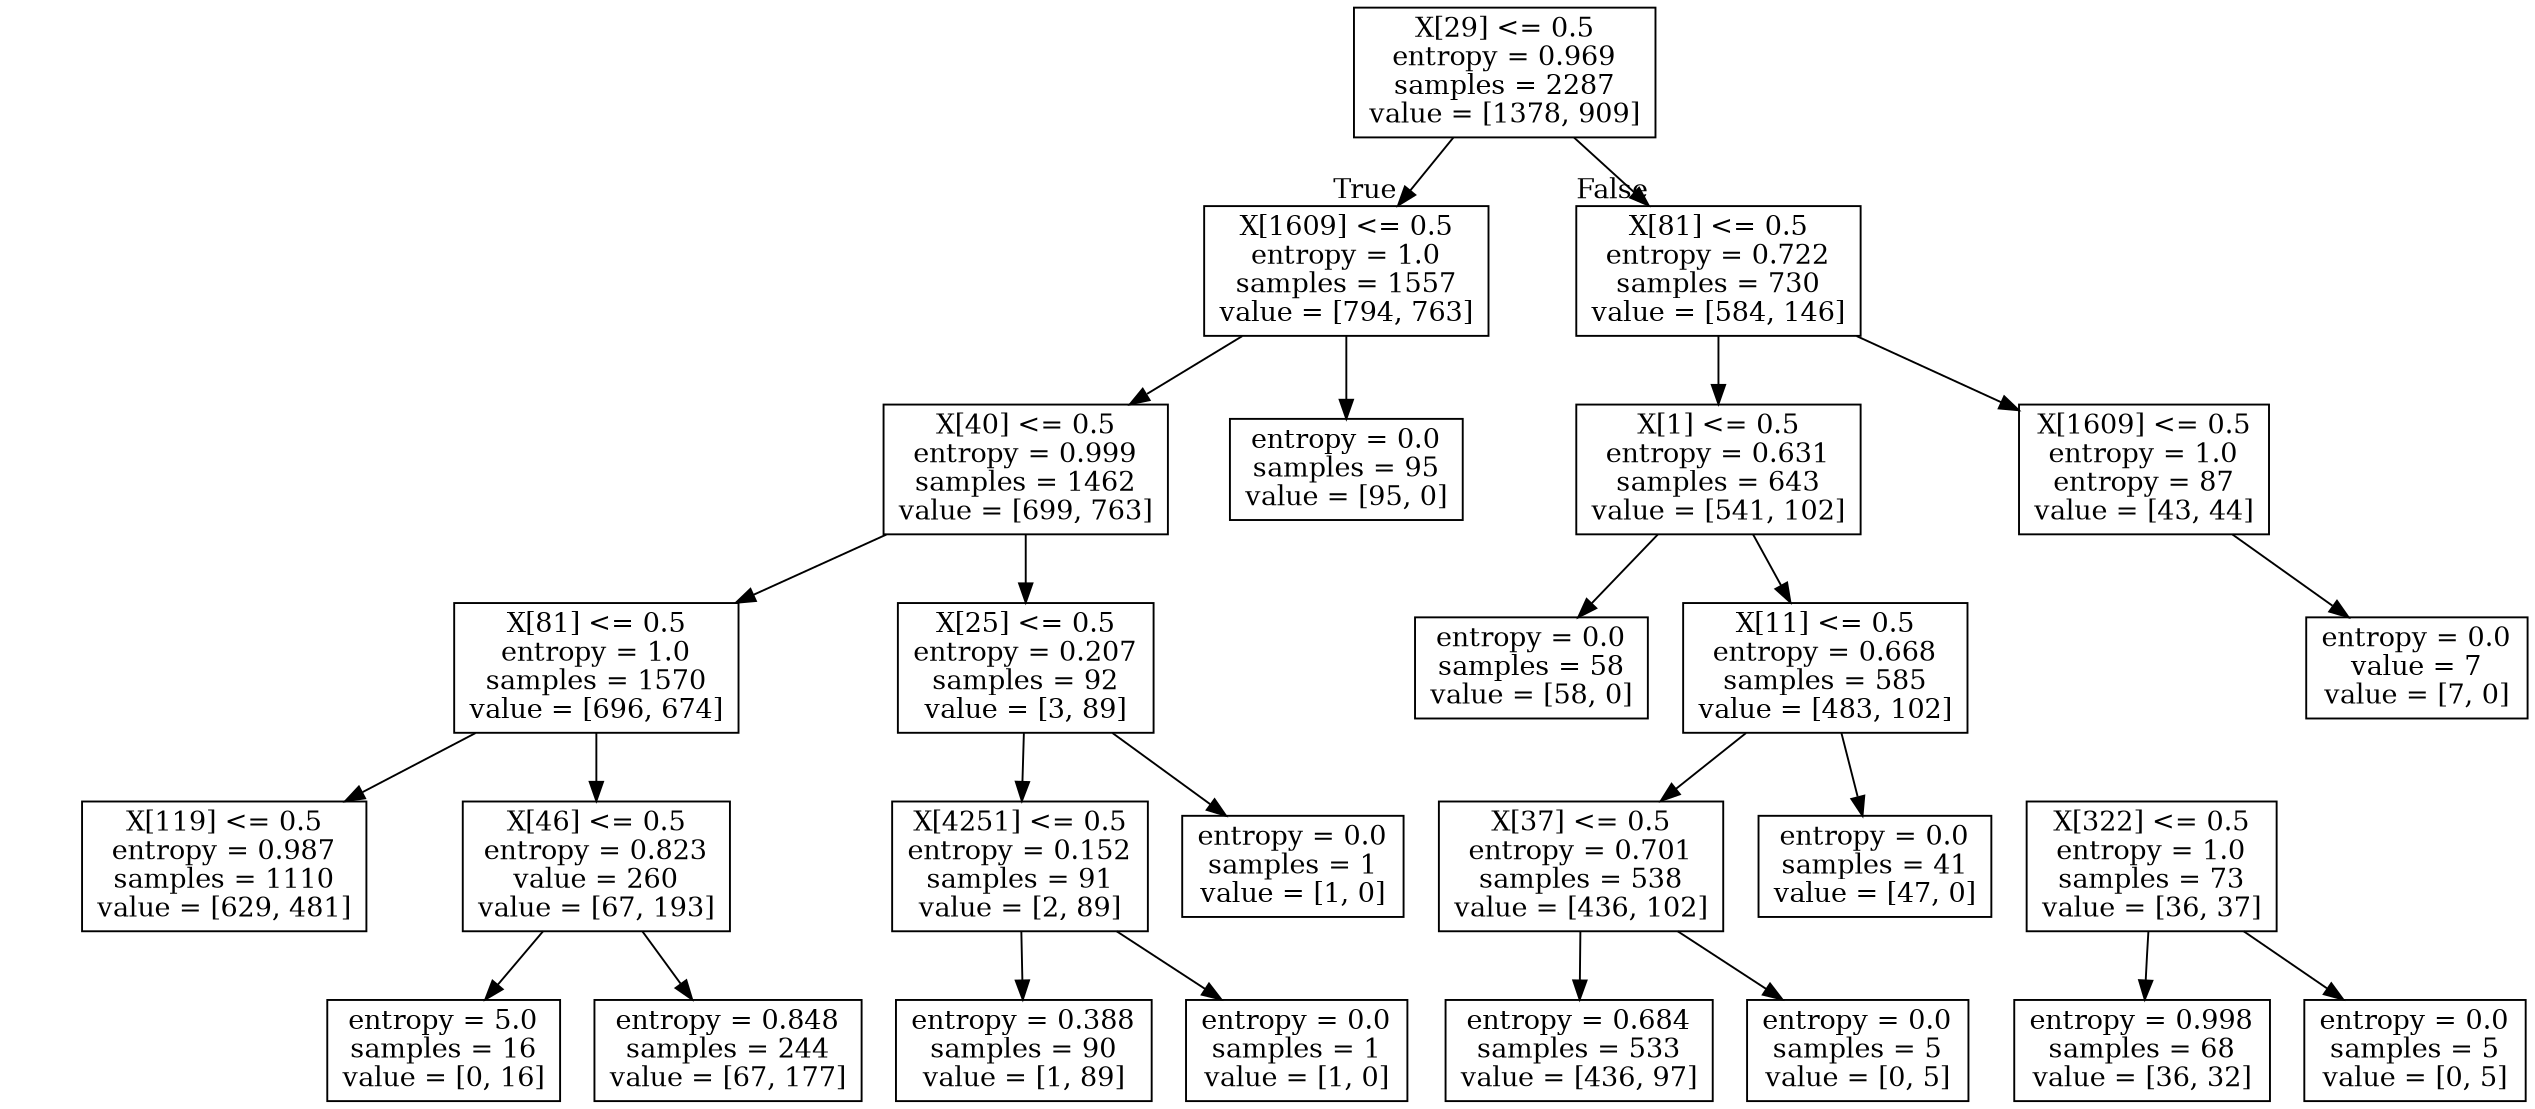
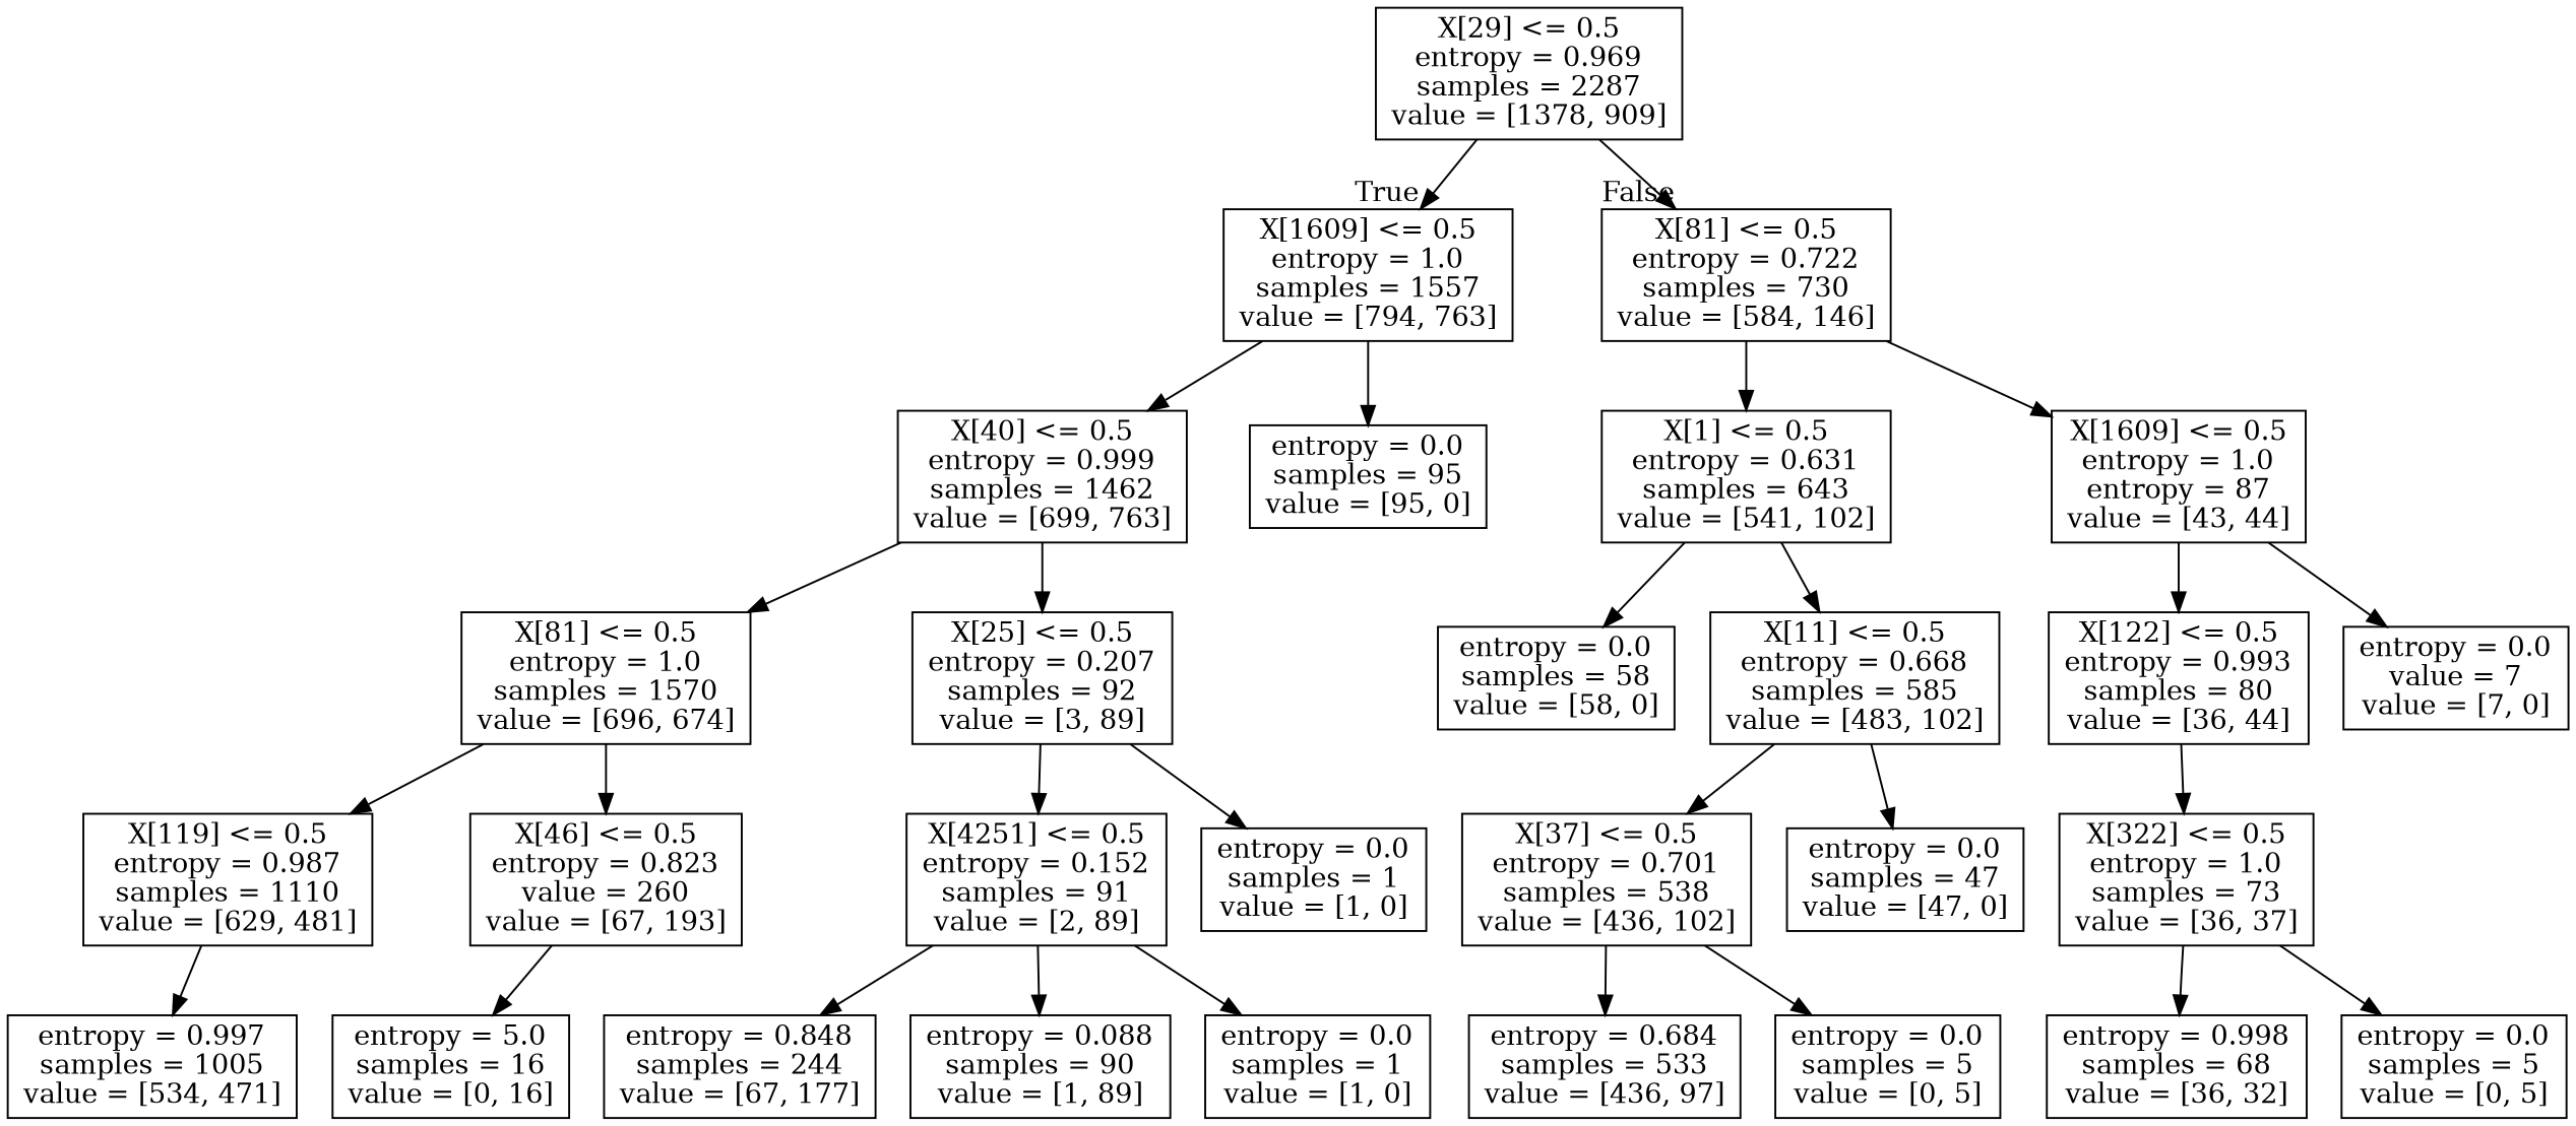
  digraph {
    node [shape=box]
    n1 [label="X[29] <= 0.5\nentropy = 0.969\nsamples = 2287\nvalue = [1378, 909]"]
    n2 [label="X[1609] <= 0.5\nentropy = 1.0\nsamples = 1557\nvalue = [794, 763]"]
    n3 [label="X[81] <= 0.5\nentropy = 0.722\nsamples = 730\nvalue = [584, 146]"]
    n4 [label="X[40] <= 0.5\nentropy = 0.999\nsamples = 1462\nvalue = [699, 763]"]
    n5 [label="entropy = 0.0\nsamples = 95\nvalue = [95, 0]"]
    n6 [label="X[1] <= 0.5\nentropy = 0.631\nsamples = 643\nvalue = [541, 102]"]
    n7 [label="X[1609] <= 0.5\nentropy = 1.0\nentropy = 87\nvalue = [43, 44]"]
    n8 [label="X[81] <= 0.5\nentropy = 1.0\nsamples = 1570\nvalue = [696, 674]"]
    n9 [label="X[25] <= 0.5\nentropy = 0.207\nsamples = 92\nvalue = [3, 89]"]
    n10 [label="X[119] <= 0.5\nentropy = 0.987\nsamples = 1110\nvalue = [629, 481]"]
    n11 [label="X[46] <= 0.5\nentropy = 0.823\nvalue = 260\nvalue = [67, 193]"]
    n12 [label="X[4251] <= 0.5\nentropy = 0.152\nsamples = 91\nvalue = [2, 89]"]
    n13 [label="entropy = 0.0\nsamples = 1\nvalue = [1, 0]"]
+   n14 [label="entropy = 0.997\nsamples = 1005\nvalue = [534, 471]"]
    n15 [label="entropy = 0.848\nsamples = 244\nvalue = [67, 177]"]
    n16 [label="entropy = 5.0\nsamples = 16\nvalue = [0, 16]"]
-   n17 [label="entropy = 0.388\nsamples = 90\nvalue = [1, 89]"]
+   n17 [label="entropy = 0.088\nsamples = 90\nvalue = [1, 89]"]
    n18 [label="entropy = 0.0\nsamples = 1\nvalue = [1, 0]"]
    n19 [label="entropy = 0.0\nsamples = 58\nvalue = [58, 0]"]
    n20 [label="X[11] <= 0.5\nentropy = 0.668\nsamples = 585\nvalue = [483, 102]"]
+   n21 [label="X[122] <= 0.5\nentropy = 0.993\nsamples = 80\nvalue = [36, 44]"]
    n22 [label="entropy = 0.0\nvalue = 7\nvalue = [7, 0]"]
    n23 [label="X[37] <= 0.5\nentropy = 0.701\nsamples = 538\nvalue = [436, 102]"]
-   n24 [label="entropy = 0.0\nsamples = 41\nvalue = [47, 0]"]
+   n24 [label="entropy = 0.0\nsamples = 47\nvalue = [47, 0]"]
    n25 [label="entropy = 0.684\nsamples = 533\nvalue = [436, 97]"]
    n26 [label="entropy = 0.0\nsamples = 5\nvalue = [0, 5]"]
    n27 [label="X[322] <= 0.5\nentropy = 1.0\nsamples = 73\nvalue = [36, 37]"]
    n28 [label="entropy = 0.998\nsamples = 68\nvalue = [36, 32]"]
    n29 [label="entropy = 0.0\nsamples = 5\nvalue = [0, 5]"]
    n1 -> n2 [headlabel=True labelangle=45 labeldistance=2.5]
    n1 -> n3 [headlabel=False labelangle=-45 labeldistance=2.5]
    n2 -> n4
    n2 -> n5
    n3 -> n6
    n3 -> n7
    n4 -> n8
    n4 -> n9
    n6 -> n19
    n6 -> n20
+   n7 -> n21
    n7 -> n22
    n8 -> n10
    n8 -> n11
    n9 -> n12
    n9 -> n13
-   n11 -> n15
+   n10 -> n14
+   n12 -> n15
    n11 -> n16
    n12 -> n17
    n12 -> n18
    n20 -> n23
    n20 -> n24
+   n21 -> n27
    n23 -> n25
    n23 -> n26
    n27 -> n28
    n27 -> n29
  }
